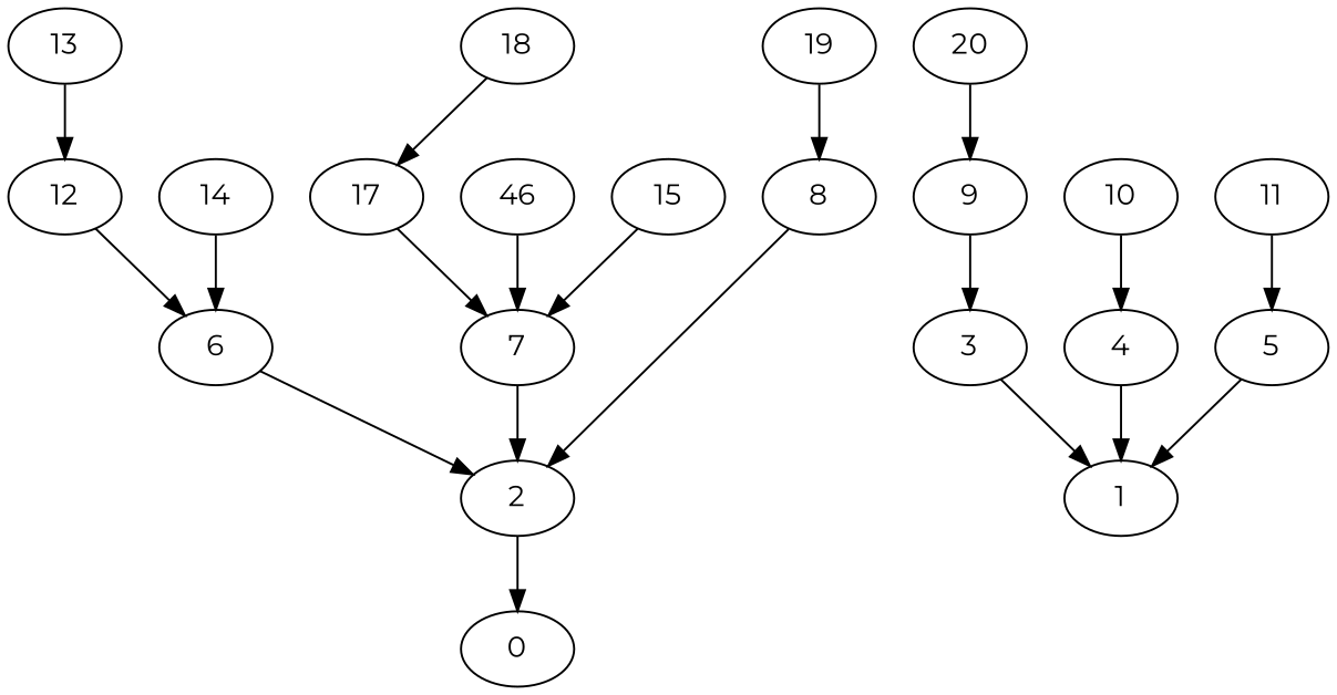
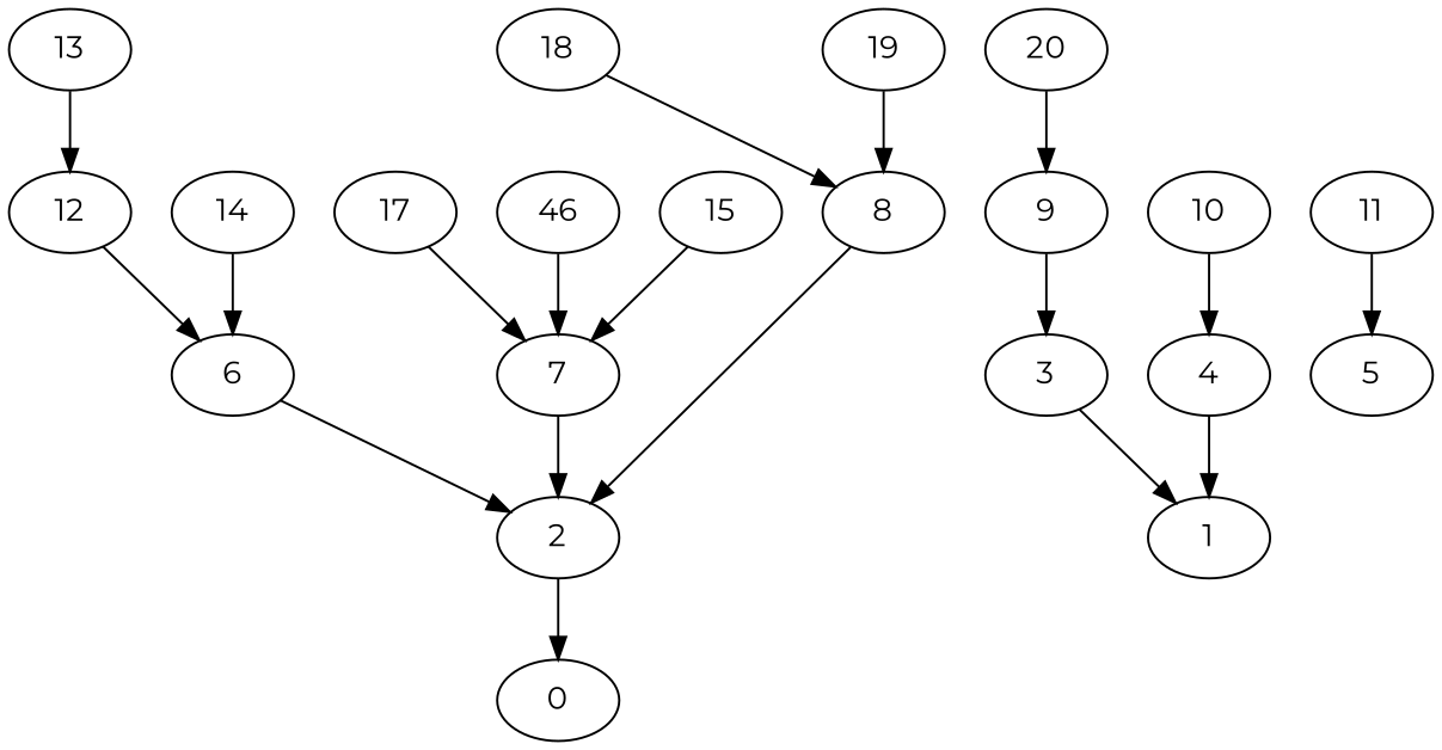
  digraph {
    "Duplicate states"=0
    GraphType=InTree
    "Max states in OPEN"=0
    Modes="120000ms; topo-ordered tasks, ; Pruning: task equivalence, fixed order ready list, ; F-value: ; Optimisation: best schedule length (SL) optimisation on equal, "
    NumberOfTasks=21
    "Pruned using list schedule length"=1
    "States removed from OPEN"=0
    TargetSystem="Homogeneous-4"
    "Time to schedule (ms)"=102
    "Total idle time"=0
    "Total schedule length"=314
    "Total sequential time"=879
    "Total states created"=2
    fontname=Montserrat
    node ["Finish time"=59 Processor=1 "Start time"=0 Weight=22 fontname=Montserrat]
    edge [Weight=2 fontname=Montserrat]
    0 ["Finish time"=314 Processor=0 "Start time"=254 Weight=60]
    1 ["Finish time"=254 Processor=0 "Start time"=187 Weight=67]
    2 ["Finish time"=224 "Start time"=194 Weight=30]
    3 ["Finish time"=187 Processor=0 "Start time"=120 Weight=67]
    4 ["Finish time"=156 Processor=2 "Start time"=134]
    5 ["Finish time"=163 Processor=3 "Start time"=126 Weight=37]
    6 ["Finish time"=119 "Start time"=97]
    7 ["Finish time"=185 Processor=3 "Start time"=163]
    8 ["Finish time"=194 "Start time"=119 Weight=75]
    9 ["Finish time"=120 Processor=0 "Start time"=60 Weight=60]
    10 ["Finish time"=134 Processor=2 "Start time"=59 Weight=75]
    11 [Processor=2 "Start time"=22 Weight=37]
    12 ["Finish time"=97 "Start time"=52 Weight=45]
    13 [Processor=3 "Start time"=37]
    14 ["Finish time"=37 Processor=3 "Start time"=15]
    15 ["Finish time"=22]
    n17 ["Finish time"=52 "Start time"=22 Weight=30 label=46]
    17 ["Finish time"=126 Processor=3 "Start time"=59 Weight=67]
    18 ["Finish time"=15 Processor=3 Weight=15]
    19 ["Finish time"=22 Processor=2]
    20 ["Finish time"=60 Processor=0 Weight=60]
    2 -> 0 [Weight=3]
    3 -> 1
    4 -> 1 [Weight=8]
-   5 -> 1 [Weight=5]
    6 -> 2 [Weight=8]
    7 -> 2 [Weight=6]
    8 -> 2
    9 -> 3 [Weight=9]
    10 -> 4
    11 -> 5
    12 -> 6 [Weight=3]
    13 -> 12
    14 -> 6
    15 -> 7
    n17 -> 7 [Weight=7]
    17 -> 7 [Weight=8]
-   18 -> 17 [Weight=5]
+   18 -> 8 [Weight=5]
    19 -> 8 [Weight=5]
    20 -> 9
  }
